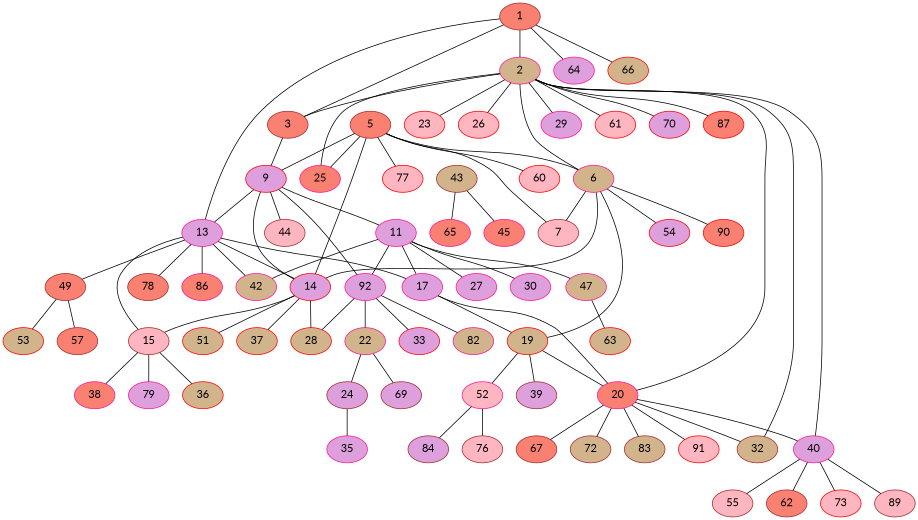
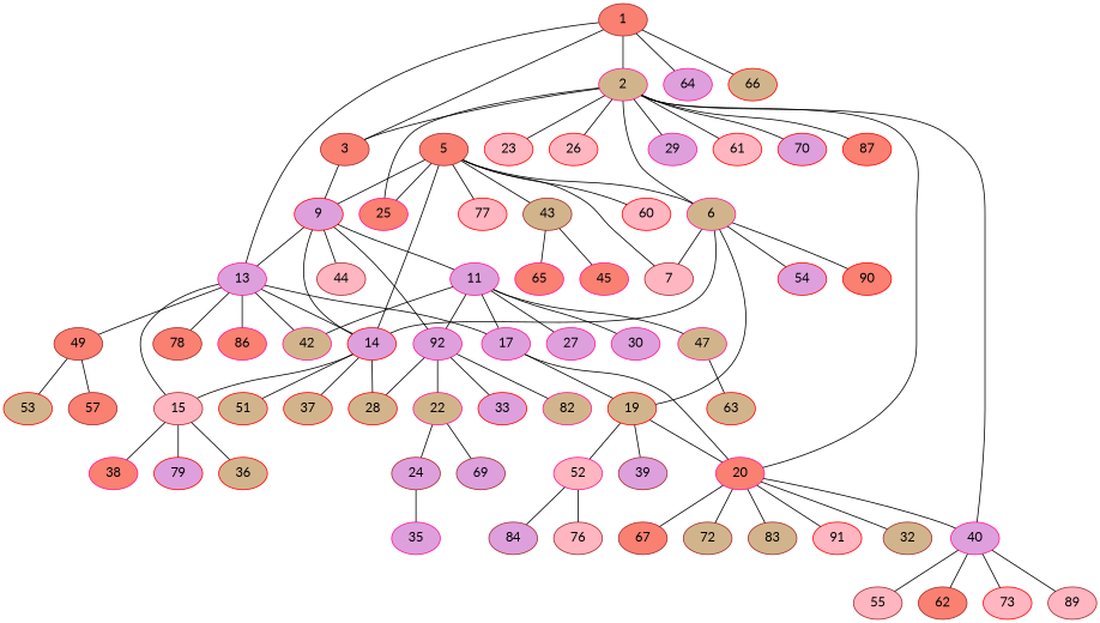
  graph {
    fontname=Lato
    node [color=deeppink fillcolor=plum fontname=Lato style=filled]
    edge [fontname=Lato]
    1 [color=brown fillcolor=salmon super="+46"]
    2 [fillcolor=tan super="+4"]
    3 [color=brown fillcolor=salmon]
    13 [super="+80"]
    64
    66 [color=red fillcolor=tan]
    6 [fillcolor=tan super="+8"]
    20 [fillcolor=salmon super="+31"]
    23 [color=red fillcolor=lightpink]
    25 [fillcolor=salmon]
    26 [color=red fillcolor=lightpink super="+59"]
    29
    32 [color=brown fillcolor=tan]
    40 [super="+58"]
    61 [color=red fillcolor=lightpink]
    70 [color=red]
    87 [color=red fillcolor=salmon]
    9 [color=red super="+10"]
    14 [color=red super="+16"]
    17 [super="+18"]
    42 [fillcolor=tan]
    15 [color=brown fillcolor=lightpink super="+75"]
    49 [color=brown fillcolor=salmon super="+50"]
    78 [color=brown fillcolor=salmon]
    86 [fillcolor=salmon]
    7 [color=brown fillcolor=lightpink]
    19 [color=red fillcolor=tan super="+41"]
    54 [color=red]
    90 [color=red fillcolor=salmon]
    67 [color=brown fillcolor=salmon]
    72 [color=brown fillcolor=tan]
    83 [color=brown fillcolor=tan]
    91 [color=red fillcolor=lightpink]
    55 [color=brown fillcolor=lightpink super="+74"]
    62 [color=brown fillcolor=salmon]
    73 [color=red fillcolor=lightpink]
    89 [color=brown fillcolor=lightpink]
    11 [super="+85"]
    n39 [label=92 super="+34"]
    44 [color=brown fillcolor=lightpink]
    5 [color=brown fillcolor=salmon super="+21"]
    43 [color=brown fillcolor=tan super="+81"]
    60 [color=red fillcolor=lightpink]
    77 [color=red fillcolor=lightpink super="+88"]
    28 [color=red fillcolor=tan]
    37 [color=red fillcolor=tan super="+48"]
    51 [color=red fillcolor=tan]
    45 [fillcolor=salmon]
    65 [fillcolor=salmon]
    39 [color=brown]
    52 [fillcolor=lightpink super="+56"]
    27
    30 [super="+71"]
    47 [fillcolor=tan]
    22 [fillcolor=tan super="+68"]
    33 [color=red]
    82 [fillcolor=tan]
    63 [color=red fillcolor=tan]
    24 [color=brown]
    69 [color=brown]
    36 [color=red fillcolor=tan]
    38 [fillcolor=salmon]
-   79
+   79 [color=red]
    53 [color=red fillcolor=tan]
    57 [color=brown fillcolor=salmon]
    76 [color=brown fillcolor=lightpink]
    84 [color=brown]
    35
    1 -- 2 [weight=2]
    1 -- 3
    1 -- 13
    1 -- 64
    1 -- 66
    2 -- 3 [weight=2]
    2 -- 6
    2 -- 20
    2 -- 23
    2 -- 25
    2 -- 26
    2 -- 29
-   2 -- 32
    2 -- 40
    2 -- 61
    2 -- 70
    2 -- 87
    3 -- 9
    13 -- 14 [weight=2]
    13 -- 17
    13 -- 42
    13 -- 15
    13 -- 49
    13 -- 78
    13 -- 86
    6 -- 14
    6 -- 7 [weight=2]
    6 -- 19
    6 -- 54
    6 -- 90
    20 -- 32
    20 -- 40
    20 -- 67
    20 -- 72
    20 -- 83
    20 -- 91
    40 -- 55
    40 -- 62
    40 -- 73
    40 -- 89
    9 -- 13
    9 -- 14
    9 -- 11 [weight=2]
    9 -- n39 [weight=2]
    9 -- 44
    14 -- 15 [weight=2]
    14 -- 28
    14 -- 37
    14 -- 51
    17 -- 20 [weight=2]
    17 -- 19 [weight=2]
    15 -- 36
    15 -- 38
    15 -- 79
    49 -- 53
    49 -- 57
    19 -- 20
    19 -- 39
    19 -- 52
    11 -- 17
    11 -- 42
    11 -- n39
    11 -- 27
    11 -- 30
    11 -- 47
    n39 -- 28
    n39 -- 22
    n39 -- 33
    n39 -- 82
    5 -- 6 [weight=2]
    5 -- 25
    5 -- 9
    5 -- 14
    5 -- 7
+   5 -- 43
    5 -- 60
    5 -- 77
    43 -- 45
    43 -- 65
    52 -- 76
    52 -- 84
    47 -- 63
    22 -- 24
    22 -- 69
    24 -- 35
  }
